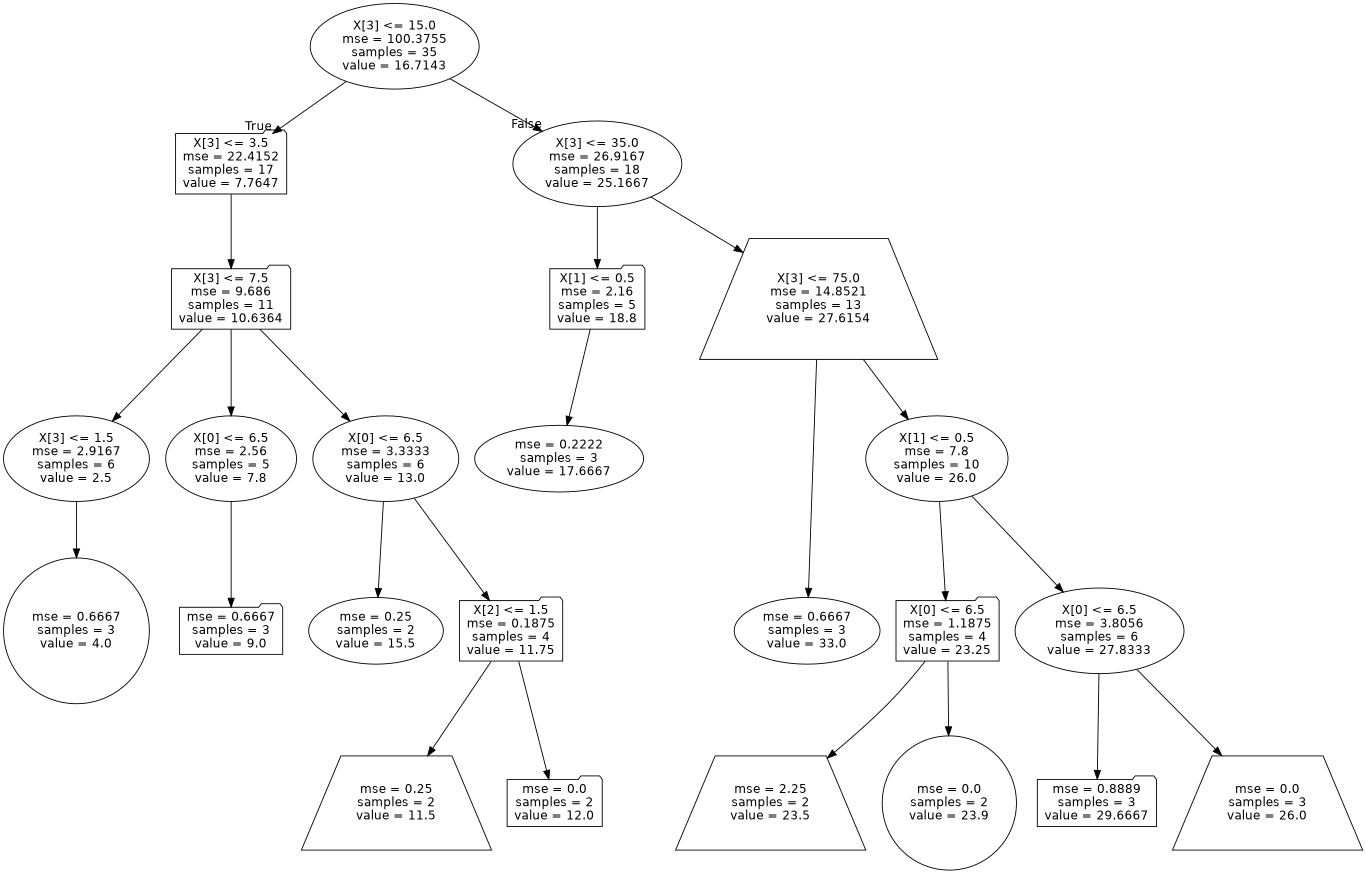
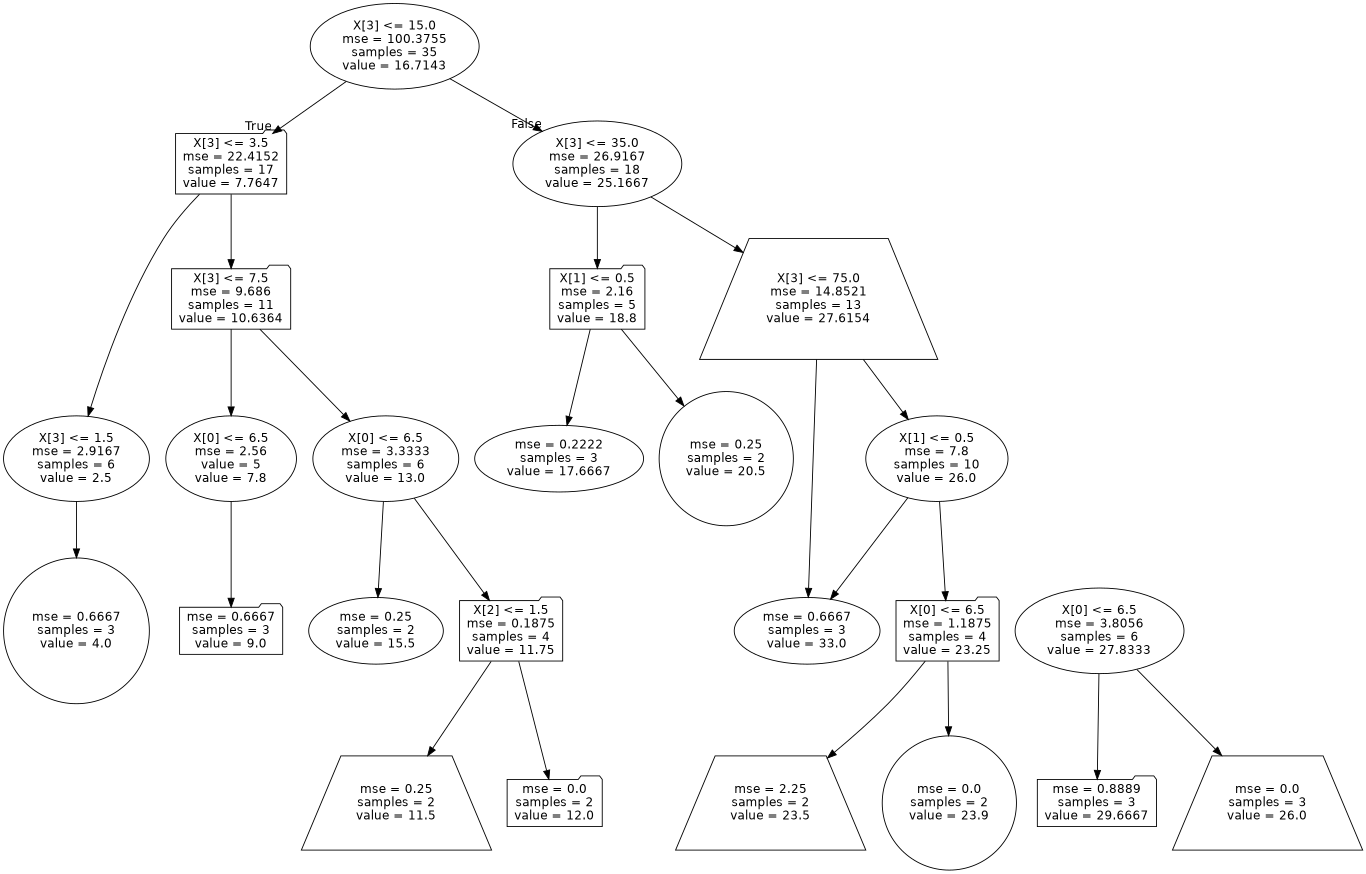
  digraph {
    fontname="DejaVu Sans"
    node [fontname="DejaVu Sans" shape=ellipse]
    edge [fontname="DejaVu Sans"]
    n1 [label="X[3] <= 15.0\nmse = 100.3755\nsamples = 35\nvalue = 16.7143"]
    n2 [label="X[3] <= 3.5\nmse = 22.4152\nsamples = 17\nvalue = 7.7647" shape=folder]
    n3 [label="X[3] <= 35.0\nmse = 26.9167\nsamples = 18\nvalue = 25.1667"]
    n4 [label="X[3] <= 1.5\nmse = 2.9167\nsamples = 6\nvalue = 2.5"]
    n5 [label="X[3] <= 7.5\nmse = 9.686\nsamples = 11\nvalue = 10.6364" shape=folder]
    n6 [label="X[1] <= 0.5\nmse = 2.16\nsamples = 5\nvalue = 18.8" shape=folder]
    n7 [label="X[3] <= 75.0\nmse = 14.8521\nsamples = 13\nvalue = 27.6154" shape=trapezium]
    n8 [label="mse = 0.6667\nsamples = 3\nvalue = 4.0" shape=circle]
-   n9 [label="X[0] <= 6.5\nmse = 2.56\nsamples = 5\nvalue = 7.8"]
+   n9 [label="X[0] <= 6.5\nmse = 2.56\nvalue = 5\nvalue = 7.8"]
    n10 [label="X[0] <= 6.5\nmse = 3.3333\nsamples = 6\nvalue = 13.0"]
    n11 [label="mse = 0.6667\nsamples = 3\nvalue = 9.0" shape=folder]
    n12 [label="mse = 0.25\nsamples = 2\nvalue = 15.5"]
    n13 [label="X[2] <= 1.5\nmse = 0.1875\nsamples = 4\nvalue = 11.75" shape=folder]
    n14 [label="mse = 0.25\nsamples = 2\nvalue = 11.5" shape=trapezium]
    n15 [label="mse = 0.0\nsamples = 2\nvalue = 12.0" shape=folder]
    n16 [label="mse = 0.2222\nsamples = 3\nvalue = 17.6667"]
+   n17 [label="mse = 0.25\nsamples = 2\nvalue = 20.5" shape=circle]
    n18 [label="X[1] <= 0.5\nmse = 7.8\nsamples = 10\nvalue = 26.0"]
    n19 [label="mse = 0.6667\nsamples = 3\nvalue = 33.0"]
    n20 [label="X[0] <= 6.5\nmse = 1.1875\nsamples = 4\nvalue = 23.25" shape=folder]
    n21 [label="X[0] <= 6.5\nmse = 3.8056\nsamples = 6\nvalue = 27.8333"]
    n22 [label="mse = 2.25\nsamples = 2\nvalue = 23.5" shape=trapezium]
    n23 [label="mse = 0.0\nsamples = 2\nvalue = 23.9" shape=circle]
    n24 [label="mse = 0.8889\nsamples = 3\nvalue = 29.6667" shape=folder]
    n25 [label="mse = 0.0\nsamples = 3\nvalue = 26.0" shape=trapezium]
    n1 -> n2 [headlabel=True labelangle=45 labeldistance=2.5]
    n1 -> n3 [headlabel=False labelangle=-45 labeldistance=2.5]
-   n5 -> n4
+   n2 -> n4
    n2 -> n5
    n3 -> n6
    n3 -> n7
    n4 -> n8
    n5 -> n9
    n5 -> n10
    n6 -> n16
+   n6 -> n17
    n7 -> n18
    n7 -> n19
    n9 -> n11
    n10 -> n12
    n10 -> n13
    n13 -> n14
    n13 -> n15
    n18 -> n20
-   n18 -> n21
+   n18 -> n19
    n20 -> n22
    n20 -> n23
    n21 -> n24
    n21 -> n25
  }
